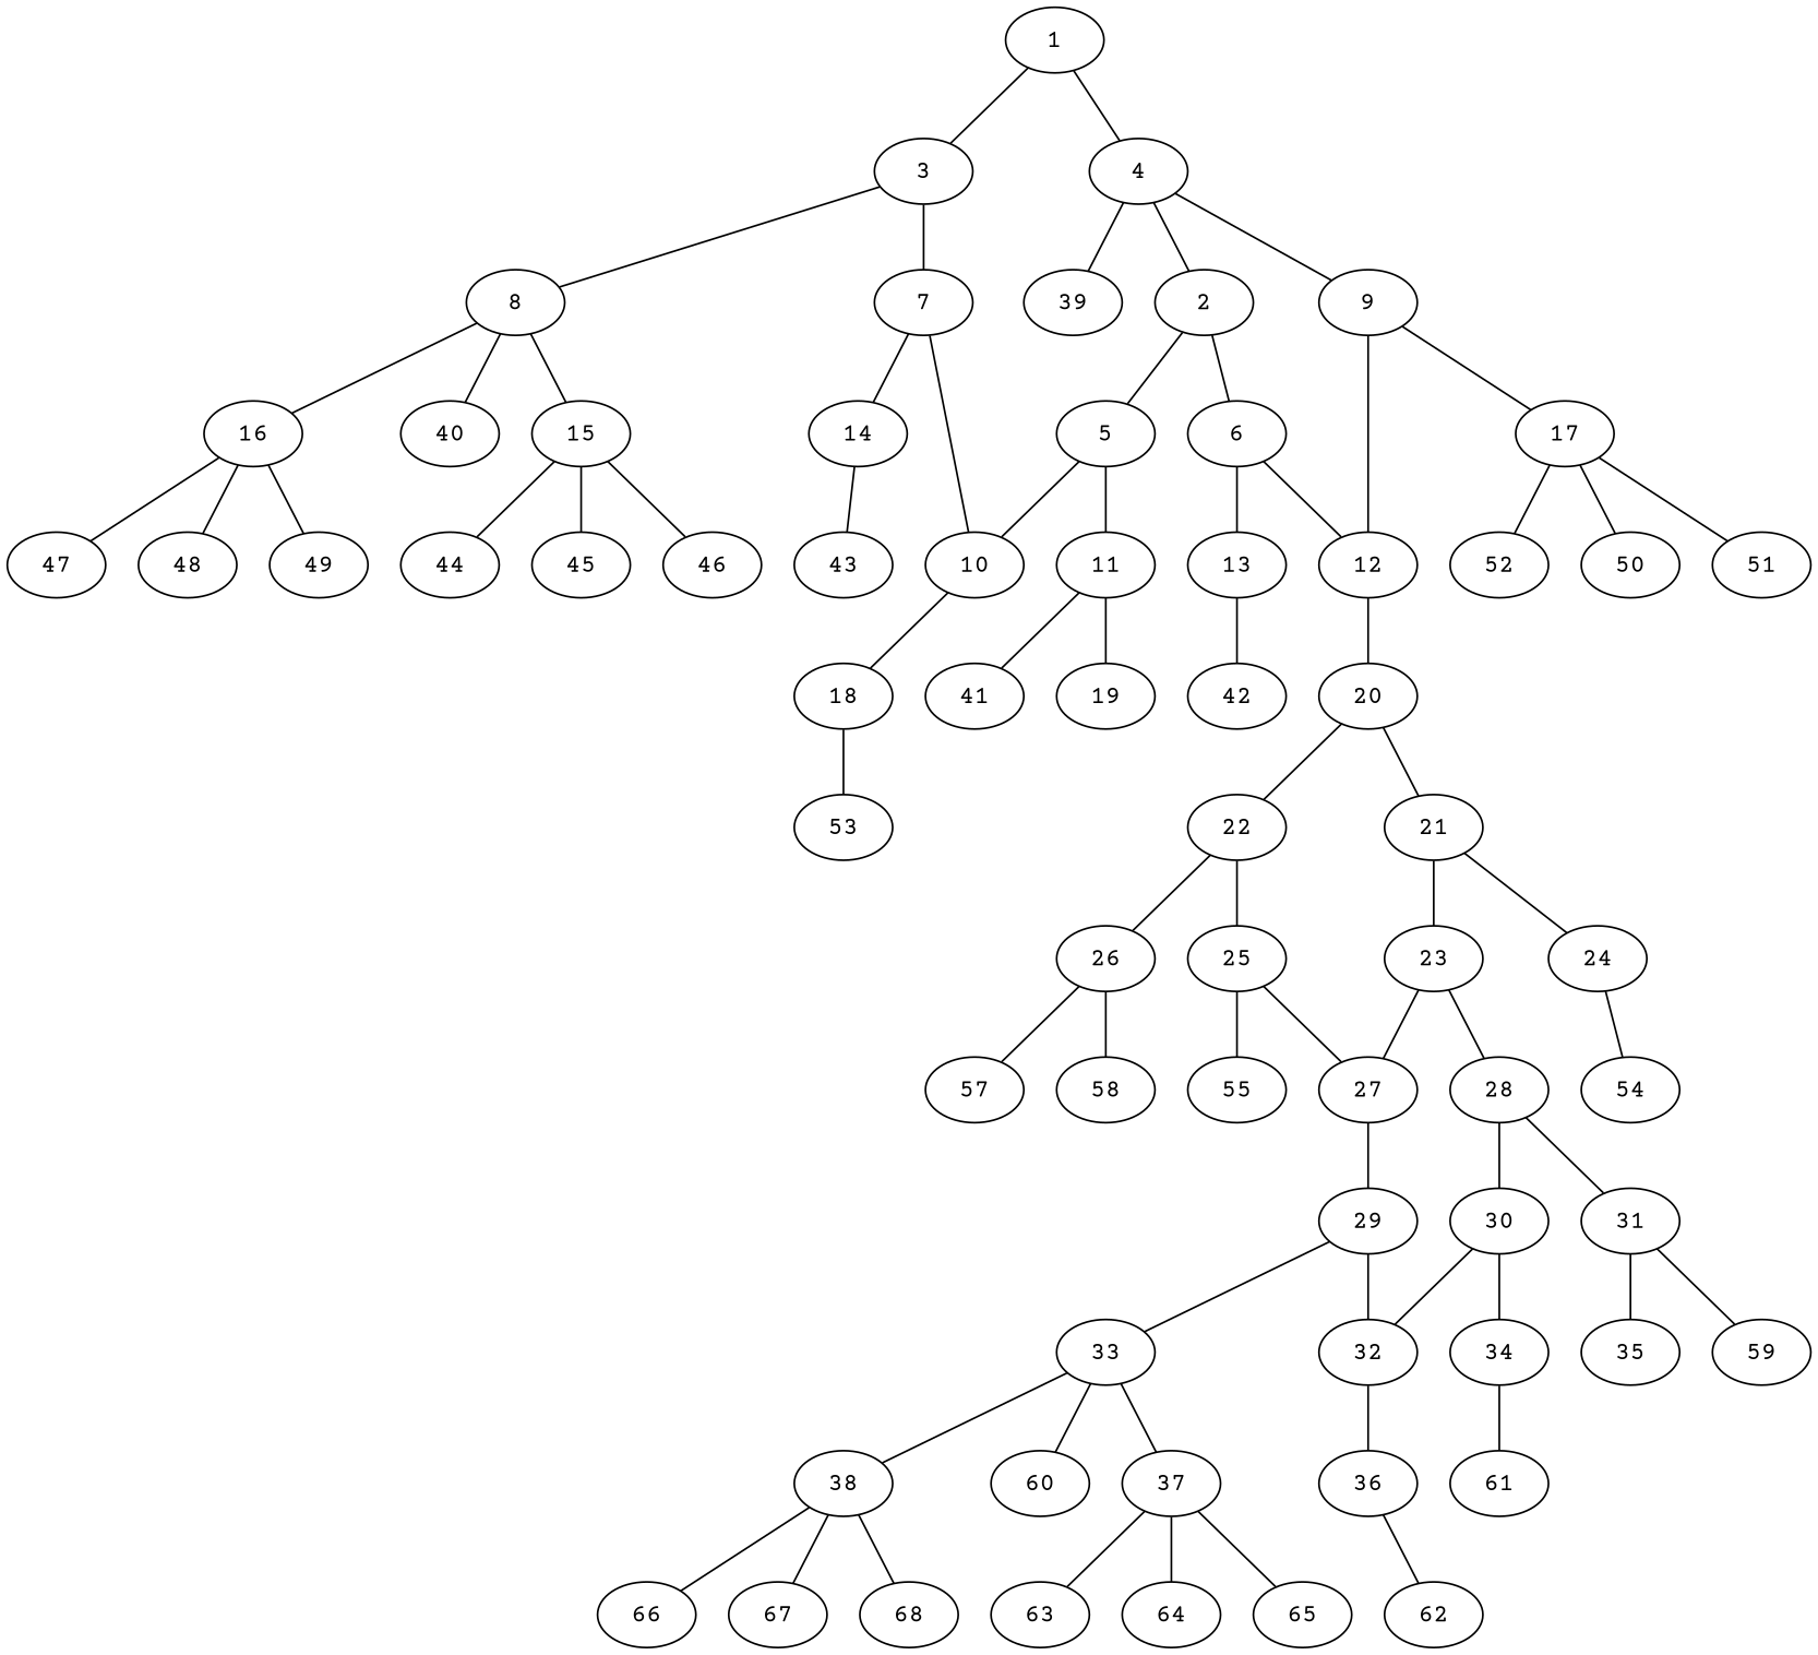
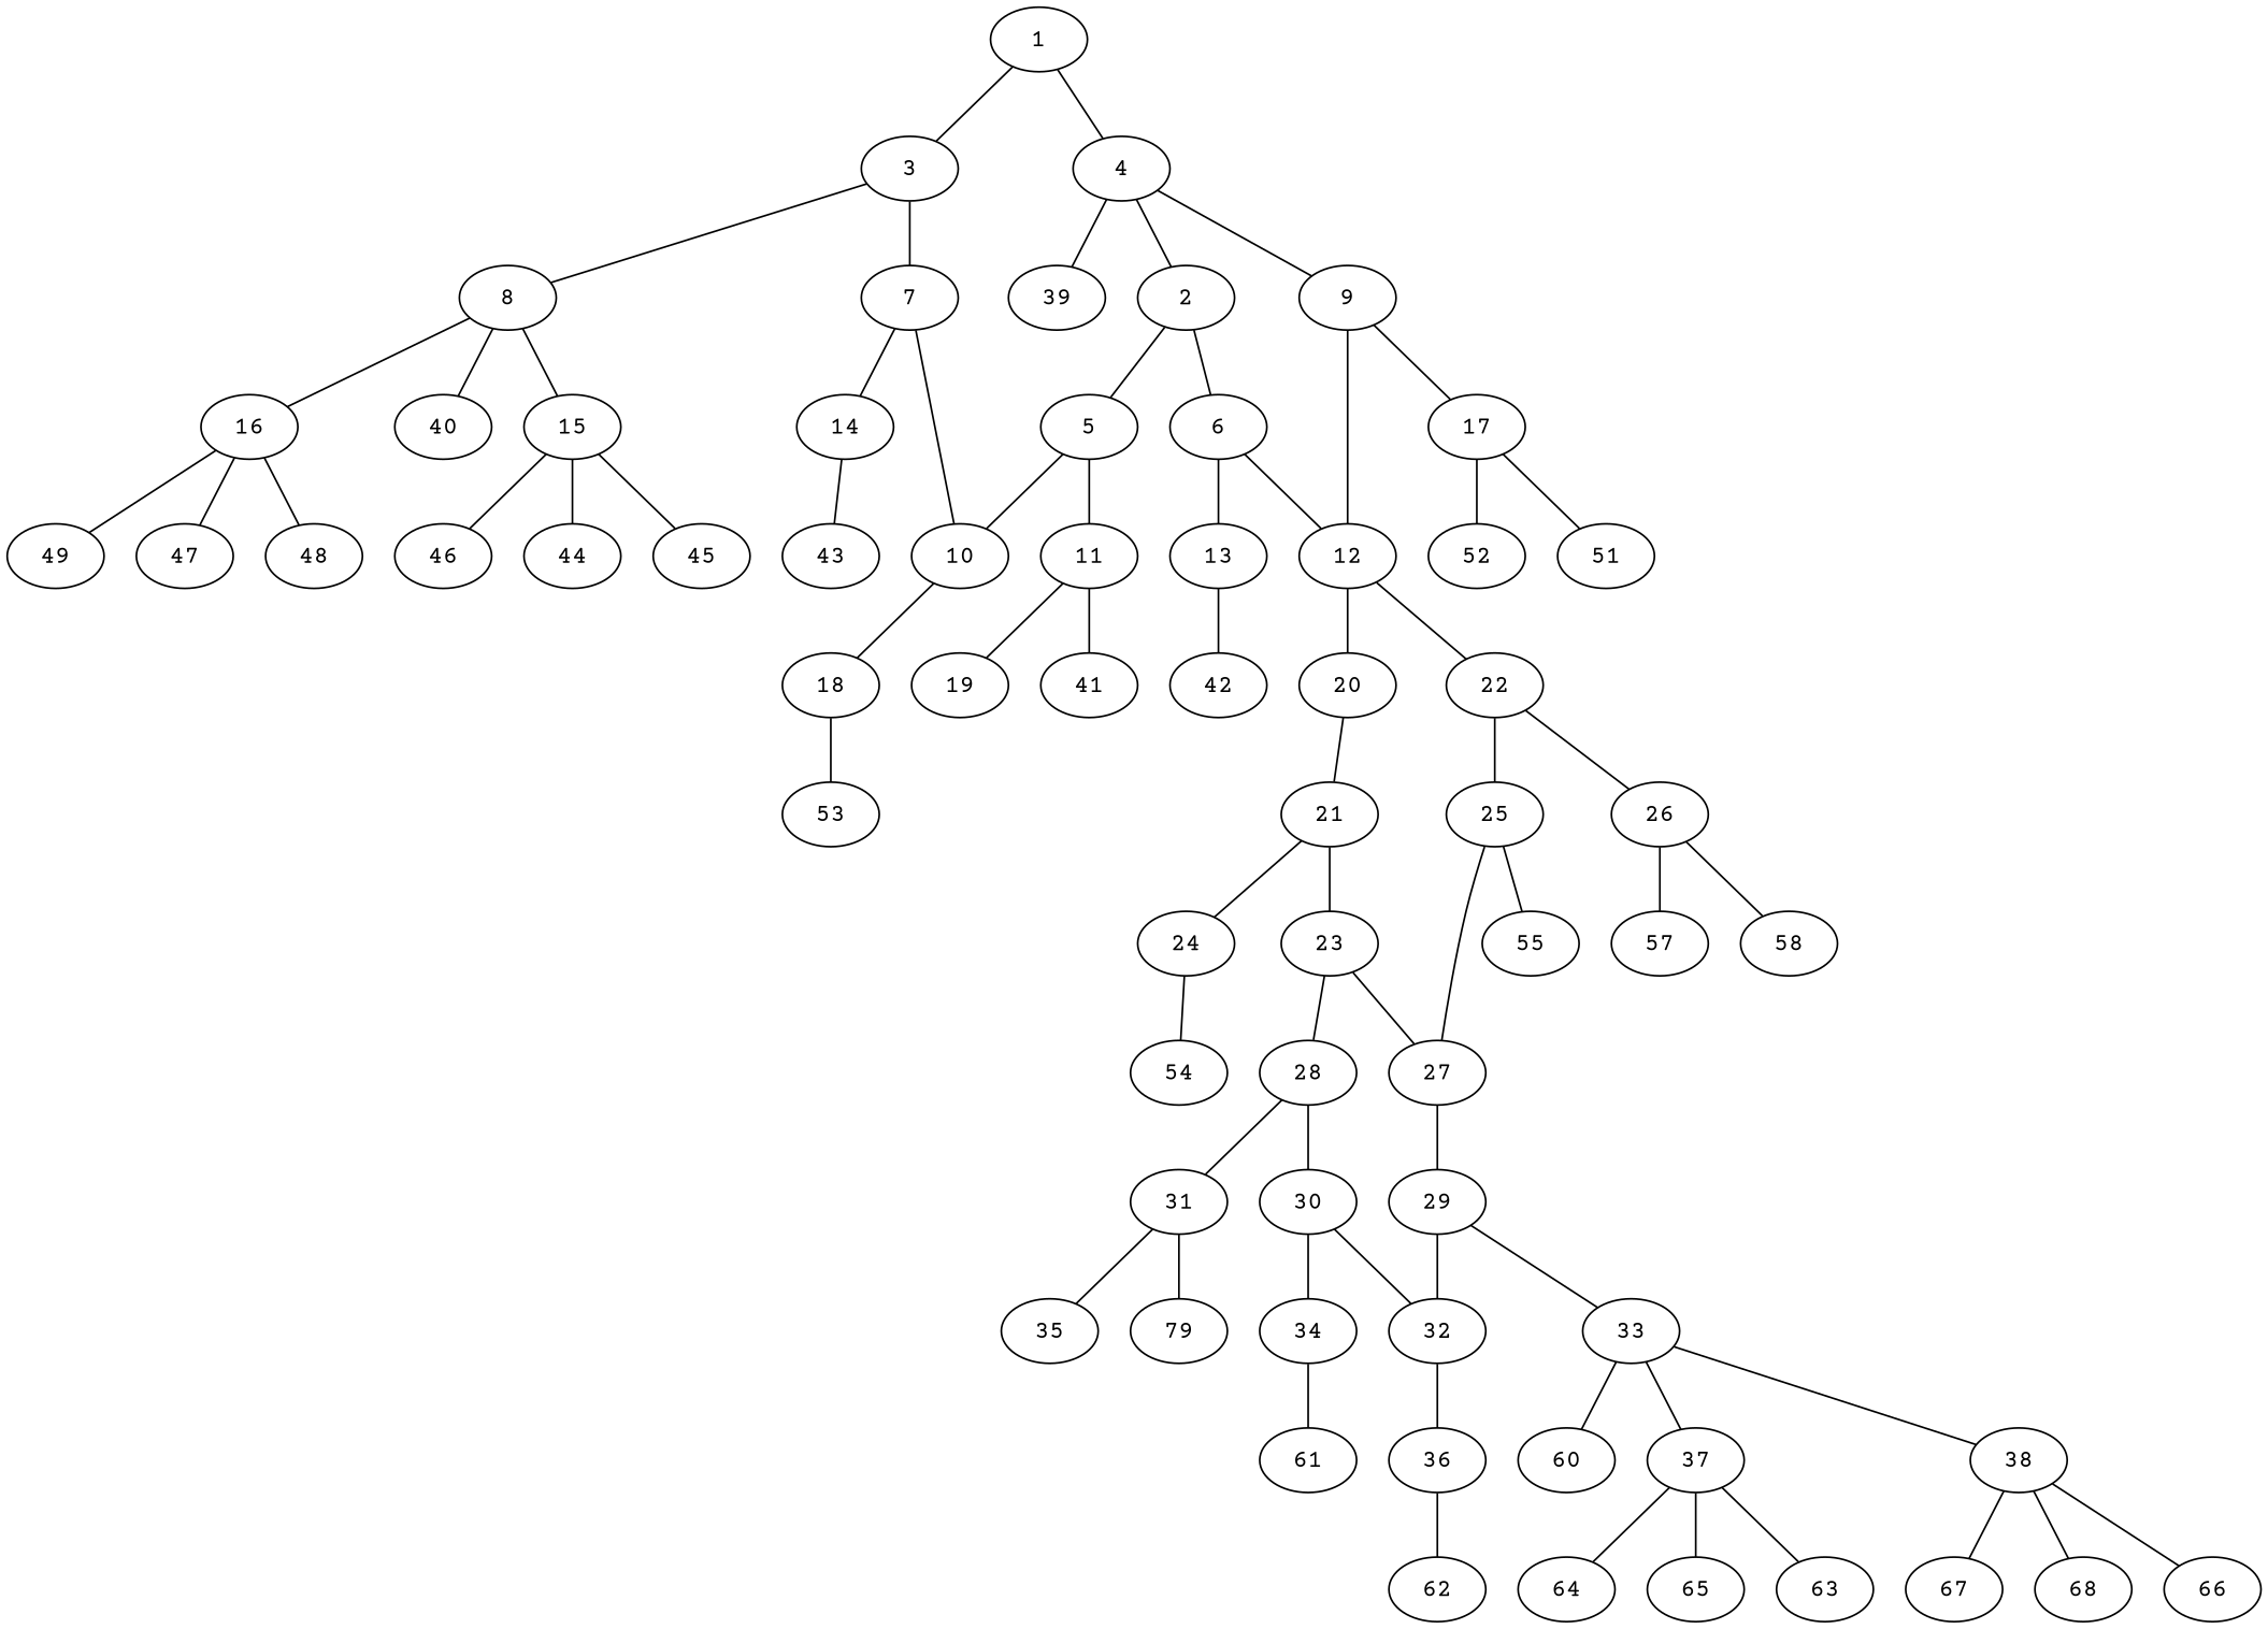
  graph {
    fontname="Courier Prime"
    node [chem=C fontname="Courier Prime"]
    edge [fontname="Courier Prime" valence=1]
    1
    3
    4
    2
    5
    6
    7
    8
    9
    39 [chem=H]
    10
    11
    12
    13 [chem=O]
    14 [chem=O]
    15
    16
    40 [chem=H]
    17
    18 [chem=O]
    19 [chem=O]
    41 [chem=H]
    20
    42 [chem=H]
    43 [chem=H]
    44 [chem=H]
    45 [chem=H]
    46 [chem=H]
    47 [chem=H]
    48 [chem=H]
    49 [chem=H]
-   50 [chem=H]
    51 [chem=H]
    52 [chem=H]
    53 [chem=H]
    21
    22
    23
    24 [chem=O]
    25
    26
    27
    28
    54 [chem=H]
    55 [chem=H]
    57 [chem=H]
    58 [chem=H]
    29
    30
    31
    32
    33
    34 [chem=O]
    35 [chem=O]
-   59 [chem=H]
+   59 [chem=H label=79]
    36 [chem=O]
    37
    38
    60 [chem=H]
    61 [chem=H]
    62 [chem=H]
    63 [chem=H]
    64 [chem=H]
    65 [chem=H]
    66 [chem=H]
    67 [chem=H]
    68 [chem=H]
    1 -- 3
    1 -- 4
    3 -- 7 [valence=2]
    3 -- 8
    4 -- 2 [valence=2]
    4 -- 9 [valence=2]
    4 -- 39
    2 -- 5
    2 -- 6
    5 -- 10 [valence=2]
    5 -- 11
    6 -- 12 [valence=2]
    6 -- 13
    7 -- 10
    7 -- 14
    8 -- 15
    8 -- 16
    8 -- 40
    9 -- 12
    9 -- 17
    10 -- 18
    11 -- 19 [valence=2]
    11 -- 41
    12 -- 20
    13 -- 42
    14 -- 43
    15 -- 44
    15 -- 45
    15 -- 46
    16 -- 47
    16 -- 48
    16 -- 49
-   17 -- 50
    17 -- 51
    17 -- 52
    18 -- 53
    20 -- 21 [valence=2]
-   20 -- 22
+   12 -- 22
    21 -- 23
    21 -- 24
    22 -- 25 [valence=2]
    22 -- 26
    23 -- 27 [valence=2]
    23 -- 28
    24 -- 54
    25 -- 27
    25 -- 55
    26 -- 57
    26 -- 58
    27 -- 29
    28 -- 30 [valence=2]
    28 -- 31
    29 -- 32 [valence=2]
    29 -- 33
    30 -- 32
    30 -- 34
    31 -- 35 [valence=2]
    31 -- 59
    32 -- 36
    33 -- 37
    33 -- 38
    33 -- 60
    34 -- 61
    36 -- 62
    37 -- 63
    37 -- 64
    37 -- 65
    38 -- 66
    38 -- 67
    38 -- 68
  }
